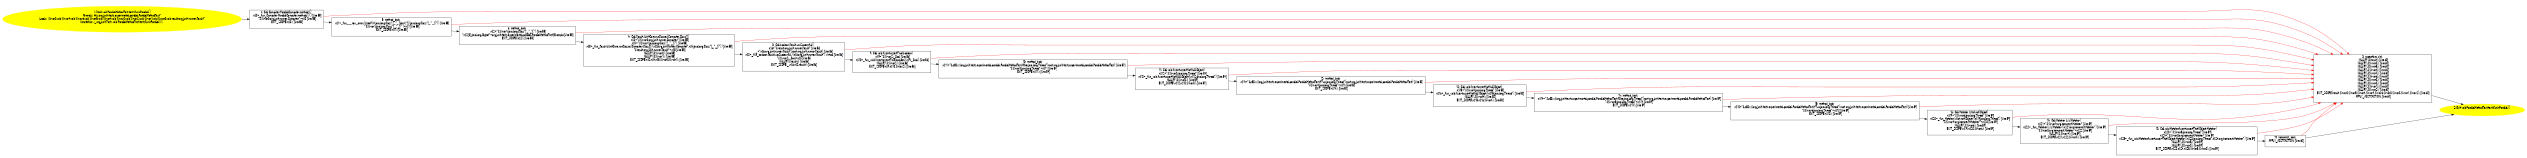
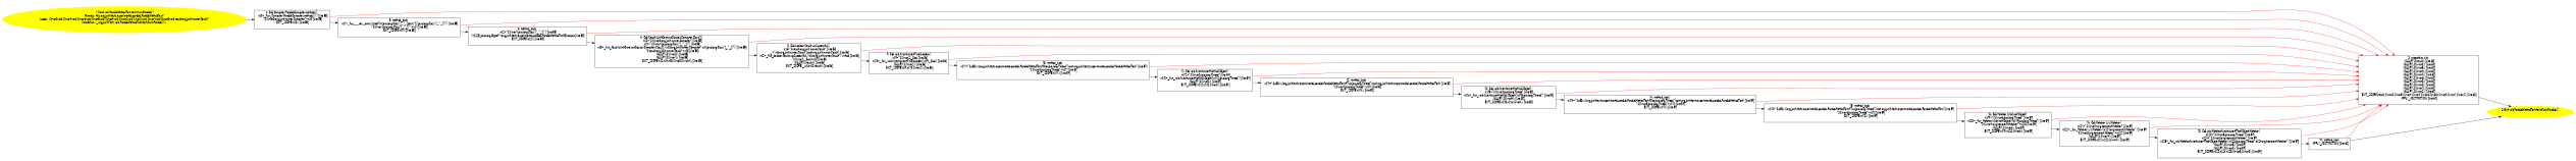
  digraph {
    rankdir=LR
    fontname="Patrick Hand"
    node [fontname="Patrick Hand" shape=box]
    edge [fontname="Patrick Hand"]
    n1 [color=yellow label="1: Start void ParallelMethodTest.testsRunInParallel()\nFormals:  this:org.junit.tests.experimental.parallel.ParallelMethodTest*\nLocals:  $irvar8:void $irvar7:void $irvar6:void $irvar5:void $irvar4:void $irvar3:void $irvar2:void $irvar1:void $irvar0:void result:org.junit.runner.Result*\nAnnotation: <_org.junit.Test> void ParallelMethodTest.testsRunInParallel()() \n  " style=filled shape=""]
    n2 [label="4:  Call Computer ParallelComputer.methods() \n   n$0=_fun_Computer ParallelComputer.methods()() [line 55]\n  *&$irvar0:org.junit.runner.Computer*=n$0 [line 55]\n  EXIT_SCOPE(n$0); [line 55]\n "]
    n3 [label="3:  exceptions sink \n   NULLIFY(&result); [line 60]\n  NULLIFY(&$irvar3); [line 60]\n  NULLIFY(&$irvar5); [line 60]\n  NULLIFY(&$irvar4); [line 60]\n  NULLIFY(&$irvar7); [line 60]\n  NULLIFY(&$irvar6); [line 60]\n  NULLIFY(&$irvar0); [line 60]\n  NULLIFY(&$irvar8); [line 60]\n  NULLIFY(&$irvar1); [line 60]\n  NULLIFY(&$irvar2); [line 60]\n  EXIT_SCOPE(result,$irvar3,$irvar5,$irvar4,$irvar7,$irvar6,$irvar0,$irvar8,$irvar1,$irvar2); [line 60]\n  APPLY_ABSTRACTION; [line 60]\n "]
    n4 [label="5:  method_body \n   n$1=_fun___new_array(sizeof(t=java.lang.Class*[_*_];len=[1]):java.lang.Class*[_*_](*)) [line 55]\n  *&$irvar1:java.lang.Class*[_*_](*)=n$1 [line 55]\n  EXIT_SCOPE(n$1); [line 55]\n "]
    n5 [color=yellow label="2: Exit void ParallelMethodTest.testsRunInParallel() \n  " style=filled shape=""]
    n6 [label="6:  method_body \n   n$2=*&$irvar1:java.lang.Class*[_*_](*) [line 55]\n  *n$2[0]:java.lang.Object*=org.junit.tests.experimental.parallel.ParallelMethodTest$Example [line 55]\n  EXIT_SCOPE(n$2); [line 55]\n "]
    n7 [label="7:  Call Result JUnitCore.runClasses(Computer,Class[]) \n   n$3=*&$irvar0:org.junit.runner.Computer* [line 55]\n  n$4=*&$irvar1:java.lang.Class*[_*_](*) [line 55]\n  n$5=_fun_Result JUnitCore.runClasses(Computer,Class[])(n$3:org.junit.runner.Computer*,n$4:java.lang.Class*[_*_](*)) [line 55]\n  *&result:org.junit.runner.Result*=n$5 [line 55]\n  NULLIFY(&$irvar0); [line 55]\n  NULLIFY(&$irvar1); [line 55]\n  EXIT_SCOPE(n$3,n$4,n$5,$irvar0,$irvar1); [line 55]\n "]
    n8 [label="8:  Call boolean Result.wasSuccessful() \n   n$6=*&result:org.junit.runner.Result* [line 56]\n  _=*n$6:org.junit.runner.Result*(root org.junit.runner.Result) [line 56]\n  n$8=_fun_boolean Result.wasSuccessful()(n$6:org.junit.runner.Result*) virtual [line 56]\n  *&$irvar2:_Bool=n$8 [line 56]\n  NULLIFY(&result); [line 56]\n  EXIT_SCOPE(_,n$6,n$8,result); [line 56]\n "]
    n9 [label="9:  Call void Assert.assertTrue(boolean) \n   n$9=*&$irvar2:_Bool [line 56]\n  n$10=_fun_void Assert.assertTrue(boolean)(n$9:_Bool) [line 56]\n  NULLIFY(&$irvar2); [line 56]\n  EXIT_SCOPE(n$9,n$10,$irvar2); [line 56]\n "]
    n10 [label="10:  method_body \n   n$11=*&#GB<>$org.junit.tests.experimental.parallel.ParallelMethodTest.fOne:java.lang.Thread*(root org.junit.tests.experimental.parallel.ParallelMethodTest) [line 57]\n  *&$irvar3:java.lang.Thread*=n$11 [line 57]\n  EXIT_SCOPE(n$11); [line 57]\n "]
    n11 [label="11:  Call void Assert.assertNotNull(Object) \n   n$12=*&$irvar3:java.lang.Thread* [line 57]\n  n$13=_fun_void Assert.assertNotNull(Object)(n$12:java.lang.Thread*) [line 57]\n  NULLIFY(&$irvar3); [line 57]\n  EXIT_SCOPE(n$12,n$13,$irvar3); [line 57]\n "]
    n12 [label="12:  method_body \n   n$14=*&#GB<>$org.junit.tests.experimental.parallel.ParallelMethodTest.fTwo:java.lang.Thread*(root org.junit.tests.experimental.parallel.ParallelMethodTest) [line 58]\n  *&$irvar4:java.lang.Thread*=n$14 [line 58]\n  EXIT_SCOPE(n$14); [line 58]\n "]
    n13 [label="13:  Call void Assert.assertNotNull(Object) \n   n$15=*&$irvar4:java.lang.Thread* [line 58]\n  n$16=_fun_void Assert.assertNotNull(Object)(n$15:java.lang.Thread*) [line 58]\n  NULLIFY(&$irvar4); [line 58]\n  EXIT_SCOPE(n$15,n$16,$irvar4); [line 58]\n "]
    n14 [label="14:  method_body \n   n$17=*&#GB<>$org.junit.tests.experimental.parallel.ParallelMethodTest.fOne:java.lang.Thread*(root org.junit.tests.experimental.parallel.ParallelMethodTest) [line 59]\n  *&$irvar5:java.lang.Thread*=n$17 [line 59]\n  EXIT_SCOPE(n$17); [line 59]\n "]
    n15 [label="15:  method_body \n   n$18=*&#GB<>$org.junit.tests.experimental.parallel.ParallelMethodTest.fTwo:java.lang.Thread*(root org.junit.tests.experimental.parallel.ParallelMethodTest) [line 59]\n  *&$irvar6:java.lang.Thread*=n$18 [line 59]\n  EXIT_SCOPE(n$18); [line 59]\n "]
    n16 [label="16:  Call Matcher IsNot.not(Object) \n   n$19=*&$irvar6:java.lang.Thread* [line 59]\n  n$20=_fun_Matcher IsNot.not(Object)(n$19:java.lang.Thread*) [line 59]\n  *&$irvar7:org.hamcrest.Matcher*=n$20 [line 59]\n  NULLIFY(&$irvar6); [line 59]\n  EXIT_SCOPE(n$19,n$20,$irvar6); [line 59]\n "]
    n17 [label="17:  Call Matcher Is.is(Matcher) \n   n$21=*&$irvar7:org.hamcrest.Matcher* [line 59]\n  n$22=_fun_Matcher Is.is(Matcher)(n$21:org.hamcrest.Matcher*) [line 59]\n  *&$irvar8:org.hamcrest.Matcher*=n$22 [line 59]\n  NULLIFY(&$irvar7); [line 59]\n  EXIT_SCOPE(n$21,n$22,$irvar7); [line 59]\n "]
    n18 [label="18:  Call void MatcherAssert.assertThat(Object,Matcher) \n   n$23=*&$irvar5:java.lang.Thread* [line 59]\n  n$24=*&$irvar8:org.hamcrest.Matcher* [line 59]\n  n$25=_fun_void MatcherAssert.assertThat(Object,Matcher)(n$23:java.lang.Thread*,n$24:org.hamcrest.Matcher*) [line 59]\n  NULLIFY(&$irvar5); [line 59]\n  NULLIFY(&$irvar8); [line 59]\n  EXIT_SCOPE(n$23,n$24,n$25,$irvar5,$irvar8); [line 59]\n "]
-   n19 [label="19:  hamcrest_body \n   APPLY_ABSTRACTION; [line 60]\n "]
+   n19 [label="19:  method_body \n   APPLY_ABSTRACTION; [line 60]\n "]
    n1 -> n2
    n2 -> n3 [color=red]
    n2 -> n4
    n3 -> n5
    n4 -> n3 [color=red]
    n4 -> n6
    n6 -> n3 [color=red]
    n6 -> n7
    n7 -> n3 [color=red]
    n7 -> n8
    n8 -> n3 [color=red]
    n8 -> n9
    n9 -> n3 [color=red]
    n9 -> n10
    n10 -> n3 [color=red]
    n10 -> n11
    n11 -> n3 [color=red]
    n11 -> n12
    n12 -> n3 [color=red]
    n12 -> n13
    n13 -> n3 [color=red]
    n13 -> n14
    n14 -> n3 [color=red]
    n14 -> n15
    n15 -> n3 [color=red]
    n15 -> n16
    n16 -> n3 [color=red]
    n16 -> n17
    n17 -> n3 [color=red]
    n17 -> n18
    n18 -> n3 [color=red]
    n18 -> n19
    n19 -> n3 [color=red]
    n19 -> n5
  }
